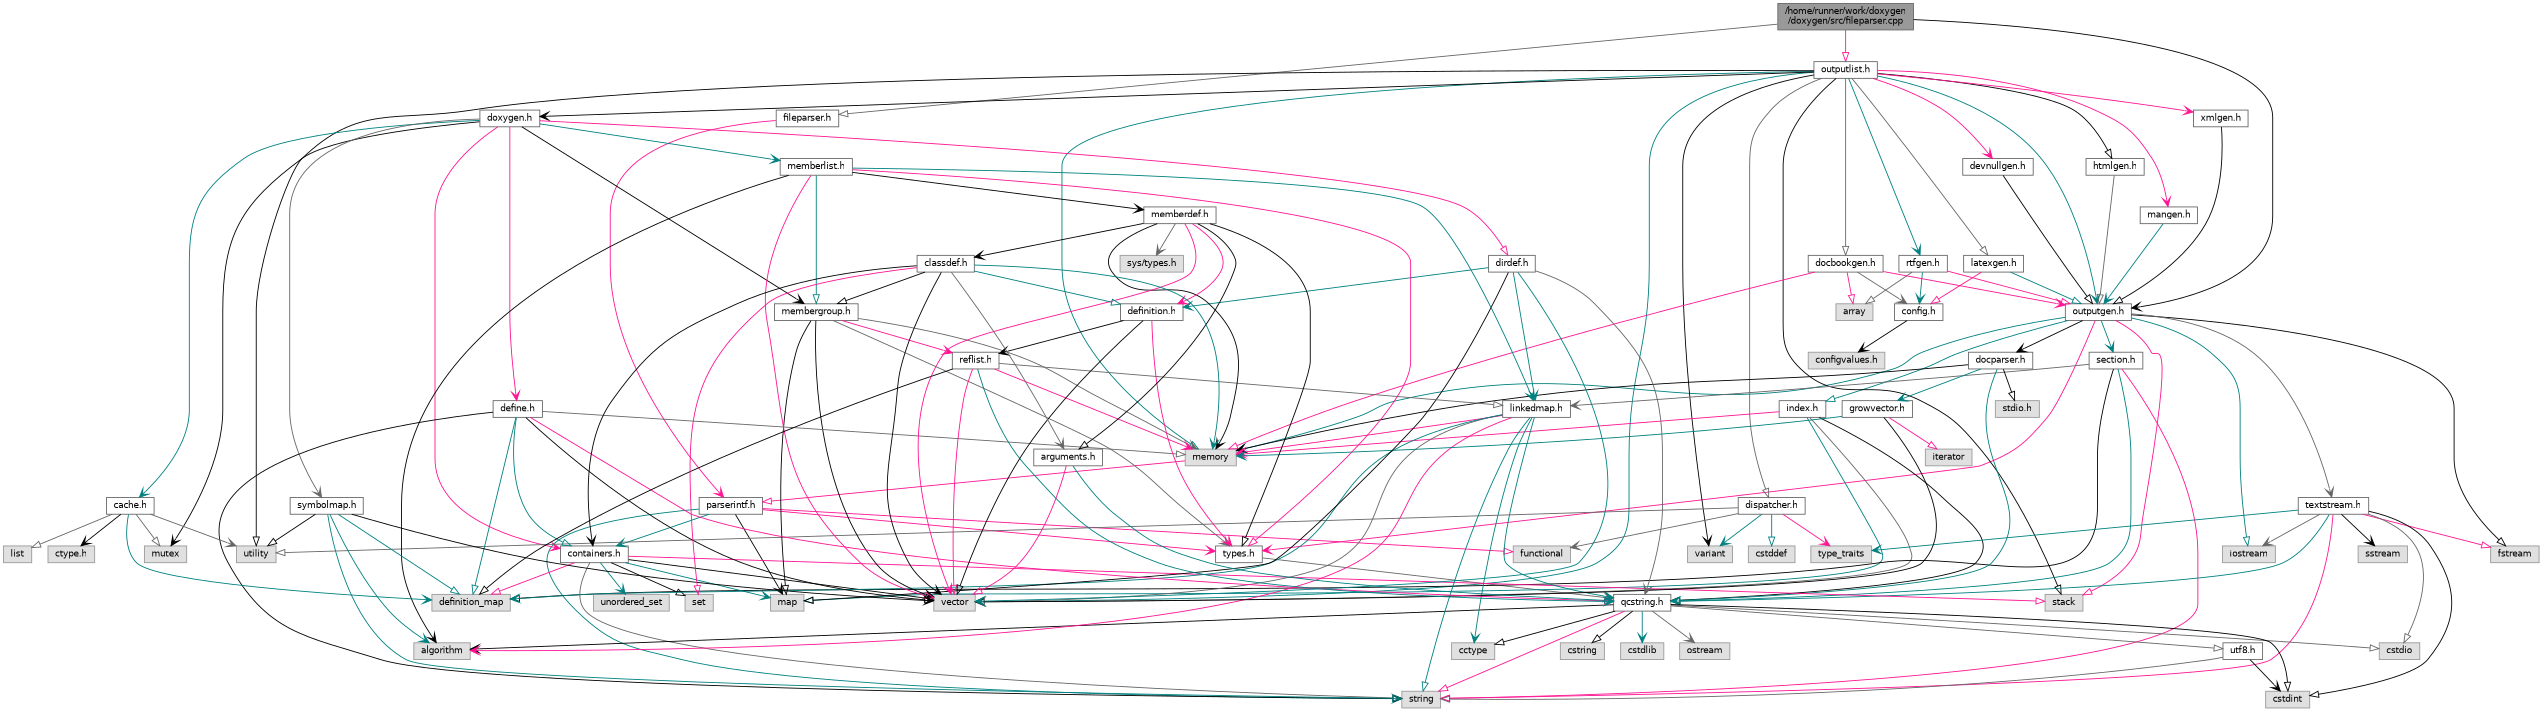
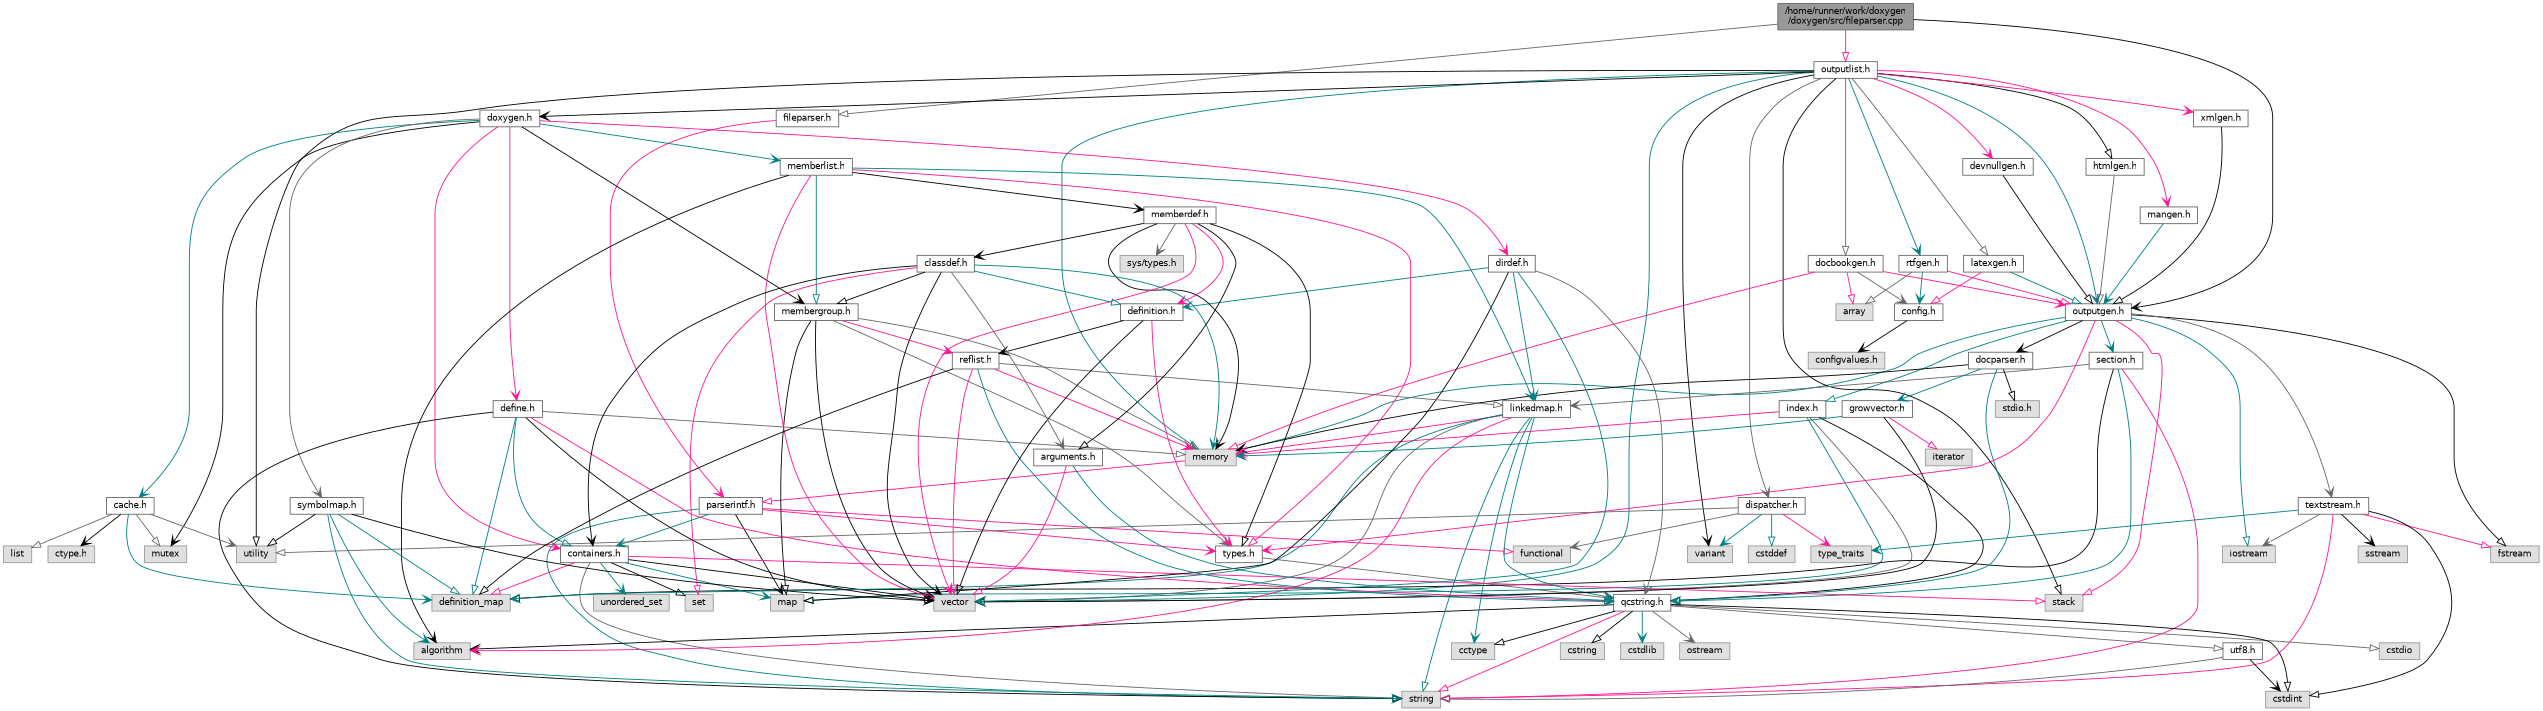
  digraph {
    node [color=grey40 fillcolor=white fontname=Helvetica fontsize=10 shape=box style=filled]
    edge [arrowhead=vee color=black fontname=Helvetica fontsize=10 labelfontname=Helvetica labelfontsize=10 style=solid]
    n1 [color=gray40 fillcolor=grey60 fontcolor=black height=0.2 label="/home/runner/work/doxygen\l/doxygen/src/fileparser.cpp" width=0.4]
    n2 [height=0.2 label="fileparser.h" width=0.4]
    n3 [height=0.2 label="outputgen.h" width=0.4]
    n4 [height=0.2 label="outputlist.h" width=0.4]
    n5 [height=0.2 label="parserintf.h" width=0.4]
    n6 [color=grey60 fillcolor="#E0E0E0" height=0.2 label=memory width=0.4]
    n7 [height=0.2 label="types.h" width=0.4]
    n8 [color=grey60 fillcolor="#E0E0E0" height=0.2 label=stack width=0.4]
    n9 [color=grey60 fillcolor="#E0E0E0" height=0.2 label=iostream width=0.4]
    n10 [color=grey60 fillcolor="#E0E0E0" height=0.2 label=fstream width=0.4]
    n11 [height=0.2 label="index.h" width=0.4]
    n12 [height=0.2 label="section.h" width=0.4]
    n13 [height=0.2 label="textstream.h" width=0.4]
    n14 [height=0.2 label="docparser.h" width=0.4]
    n15 [color=grey60 fillcolor="#E0E0E0" height=0.2 label=vector width=0.4]
    n16 [color=grey60 fillcolor="#E0E0E0" height=0.2 label=utility width=0.4]
    n17 [color=grey60 fillcolor="#E0E0E0" height=0.2 label=variant width=0.4]
    n18 [height=0.2 label="doxygen.h" width=0.4]
    n19 [height=0.2 label="dispatcher.h" width=0.4]
    n20 [height=0.2 label="htmlgen.h" width=0.4]
    n21 [height=0.2 label="latexgen.h" width=0.4]
    n22 [height=0.2 label="rtfgen.h" width=0.4]
    n23 [height=0.2 label="mangen.h" width=0.4]
    n24 [height=0.2 label="docbookgen.h" width=0.4]
    n25 [height=0.2 label="xmlgen.h" width=0.4]
    n26 [height=0.2 label="devnullgen.h" width=0.4]
    n27 [color=grey60 fillcolor="#E0E0E0" height=0.2 label=functional width=0.4]
    n28 [color=grey60 fillcolor="#E0E0E0" height=0.2 label=map width=0.4]
    n29 [color=grey60 fillcolor="#E0E0E0" height=0.2 label=string width=0.4]
    n30 [height=0.2 label="containers.h" width=0.4]
    n31 [height=0.2 label="qcstring.h" width=0.4]
    n32 [color=grey60 fillcolor="#E0E0E0" height=0.2 label=set width=0.4]
    n33 [color=grey60 fillcolor="#E0E0E0" height=0.2 label=unordered_set width=0.4]
    n34 [color=grey60 fillcolor="#E0E0E0" height=0.2 label=definition_map width=0.4]
    n35 [color=grey60 fillcolor="#E0E0E0" height=0.2 label=algorithm width=0.4]
    n36 [color=grey60 fillcolor="#E0E0E0" height=0.2 label=cctype width=0.4]
    n37 [color=grey60 fillcolor="#E0E0E0" height=0.2 label=cstring width=0.4]
    n38 [color=grey60 fillcolor="#E0E0E0" height=0.2 label=cstdio width=0.4]
    n39 [color=grey60 fillcolor="#E0E0E0" height=0.2 label=cstdlib width=0.4]
    n40 [color=grey60 fillcolor="#E0E0E0" height=0.2 label=cstdint width=0.4]
    n41 [color=grey60 fillcolor="#E0E0E0" height=0.2 label=ostream width=0.4]
    n42 [height=0.2 label="utf8.h" width=0.4]
    n43 [height=0.2 label="linkedmap.h" width=0.4]
    n44 [color=grey60 fillcolor="#E0E0E0" height=0.2 label=sstream width=0.4]
    n45 [color=grey60 fillcolor="#E0E0E0" height=0.2 label=type_traits width=0.4]
    n46 [color=grey60 fillcolor="#E0E0E0" height=0.2 label="stdio.h" width=0.4]
    n47 [height=0.2 label="growvector.h" width=0.4]
    n48 [color=grey60 fillcolor="#E0E0E0" height=0.2 label=iterator width=0.4]
    n49 [color=grey60 fillcolor="#E0E0E0" height=0.2 label=mutex width=0.4]
    n50 [height=0.2 label="membergroup.h" width=0.4]
    n51 [height=0.2 label="dirdef.h" width=0.4]
    n52 [height=0.2 label="memberlist.h" width=0.4]
    n53 [height=0.2 label="define.h" width=0.4]
    n54 [height=0.2 label="cache.h" width=0.4]
    n55 [height=0.2 label="symbolmap.h" width=0.4]
    n56 [color=grey60 fillcolor="#E0E0E0" height=0.2 label=cstddef width=0.4]
    n57 [height=0.2 label="config.h" width=0.4]
    n58 [color=grey60 fillcolor="#E0E0E0" height=0.2 label=array width=0.4]
    n59 [height=0.2 label="reflist.h" width=0.4]
    n60 [height=0.2 label="definition.h" width=0.4]
    n61 [height=0.2 label="memberdef.h" width=0.4]
    n62 [color=grey60 fillcolor="#E0E0E0" height=0.2 label=list width=0.4]
    n63 [color=grey60 fillcolor="#E0E0E0" height=0.2 label="ctype.h" width=0.4]
    n64 [color=grey60 fillcolor="#E0E0E0" height=0.2 label="sys/types.h" width=0.4]
    n65 [height=0.2 label="arguments.h" width=0.4]
    n66 [height=0.2 label="classdef.h" width=0.4]
    n67 [color=grey60 fillcolor="#E0E0E0" height=0.2 label="configvalues.h" width=0.4]
    n1 -> n2 [arrowhead=onormal color=gray40]
    n1 -> n3
    n1 -> n4 [arrowhead=onormal color=deeppink]
    n2 -> n5 [color=deeppink]
    n3 -> n6 [color=teal]
    n3 -> n7 [color=deeppink]
    n3 -> n8 [arrowhead=onormal color=deeppink]
    n3 -> n9 [arrowhead=onormal color=teal]
    n3 -> n10 [arrowhead=onormal]
    n3 -> n11 [arrowhead=onormal color=teal]
    n3 -> n12 [color=teal]
    n3 -> n13 [color=gray40]
    n3 -> n14
    n4 -> n3 [color=teal]
    n4 -> n6 [arrowhead=onormal color=teal]
    n4 -> n8 [arrowhead=onormal]
    n4 -> n15 [color=teal]
    n4 -> n16 [arrowhead=onormal]
    n4 -> n17
    n4 -> n18
-   n4 -> n19 [arrowhead=onormal color=gray40]
+   n4 -> n19 [color=gray40]
    n4 -> n20 [arrowhead=onormal]
    n4 -> n21 [arrowhead=onormal color=gray40]
    n4 -> n22 [color=teal]
    n4 -> n23 [color=deeppink]
    n4 -> n24 [arrowhead=onormal color=gray40]
    n4 -> n25 [color=deeppink]
    n4 -> n26 [color=deeppink]
    n5 -> n7 [color=deeppink]
    n5 -> n27 [arrowhead=onormal color=deeppink]
    n5 -> n28
    n5 -> n29 [color=teal]
    n5 -> n30 [color=teal]
    n6 -> n5 [arrowhead=onormal color=deeppink]
    n7 -> n31 [color=gray40]
    n11 -> n6 [color=deeppink]
    n11 -> n15 [color=gray40]
    n11 -> n28 [arrowhead=onormal color=teal]
    n11 -> n31 [arrowhead=onormal]
    n12 -> n29 [arrowhead=onormal color=deeppink]
    n12 -> n31 [color=teal]
    n12 -> n34 [arrowhead=onormal]
    n12 -> n43 [color=gray40]
    n13 -> n9 [color=gray40]
    n13 -> n10 [arrowhead=onormal color=deeppink]
    n13 -> n29 [arrowhead=onormal color=deeppink]
-   n13 -> n31 [arrowhead=onormal color=teal]
-   n13 -> n38 [arrowhead=onormal color=gray40]
    n13 -> n40 [arrowhead=onormal]
    n13 -> n44
    n13 -> n45 [color=teal]
    n14 -> n6
    n14 -> n31 [arrowhead=onormal color=teal]
    n14 -> n46 [arrowhead=onormal]
    n14 -> n47 [color=teal]
    n18 -> n30 [color=deeppink]
    n18 -> n49
    n18 -> n50
-   n18 -> n51 [arrowhead=onormal color=deeppink]
+   n18 -> n51 [color=deeppink]
    n18 -> n52 [color=teal]
    n18 -> n53 [color=deeppink]
    n18 -> n54 [color=teal]
    n18 -> n55 [color=gray40]
    n19 -> n16 [arrowhead=onormal color=gray40]
    n19 -> n17 [color=teal]
    n19 -> n27 [color=gray40]
    n19 -> n45 [color=deeppink]
    n19 -> n56 [arrowhead=onormal color=teal]
    n20 -> n3 [arrowhead=onormal color=gray40]
    n21 -> n3 [arrowhead=onormal color=teal]
    n21 -> n57 [arrowhead=onormal color=deeppink]
    n22 -> n3 [arrowhead=onormal color=deeppink]
    n22 -> n57 [color=teal]
    n22 -> n58 [arrowhead=onormal color=gray40]
    n23 -> n3 [color=teal]
    n24 -> n3 [color=deeppink]
    n24 -> n6 [arrowhead=onormal color=deeppink]
    n24 -> n57 [color=gray40]
    n24 -> n58 [arrowhead=onormal color=deeppink]
    n25 -> n3 [arrowhead=onormal]
    n26 -> n3 [arrowhead=onormal]
    n30 -> n8 [arrowhead=onormal color=deeppink]
    n30 -> n15 [arrowhead=onormal]
    n30 -> n28 [color=teal]
    n30 -> n29 [arrowhead=onormal color=gray40]
    n30 -> n32 [arrowhead=onormal]
    n30 -> n33 [color=teal]
    n30 -> n34 [arrowhead=onormal color=deeppink]
    n31 -> n29 [arrowhead=onormal color=deeppink]
    n31 -> n35
    n31 -> n36 [arrowhead=onormal]
    n31 -> n37 [arrowhead=onormal]
    n31 -> n38 [arrowhead=onormal color=gray40]
    n31 -> n39 [color=teal]
    n31 -> n40 [arrowhead=onormal]
    n31 -> n41 [color=gray40]
    n31 -> n42 [arrowhead=onormal color=gray40]
    n42 -> n29 [arrowhead=onormal color=gray40]
    n42 -> n40
    n43 -> n6 [color=deeppink]
    n43 -> n15 [color=gray40]
    n43 -> n29 [arrowhead=onormal color=teal]
    n43 -> n31 [color=teal]
    n43 -> n34 [color=teal]
    n43 -> n35 [color=deeppink]
    n43 -> n36 [color=teal]
    n47 -> n6 [color=teal]
    n47 -> n15 [arrowhead=onormal]
    n47 -> n48 [arrowhead=onormal color=deeppink]
    n50 -> n6 [color=gray40]
    n50 -> n7 [color=gray40]
    n50 -> n15
    n50 -> n28 [arrowhead=onormal]
    n50 -> n59 [color=deeppink]
    n51 -> n15 [color=teal]
    n51 -> n28 [arrowhead=onormal]
    n51 -> n31 [color=gray40]
    n51 -> n43 [color=teal]
    n51 -> n60 [color=teal]
    n52 -> n7 [arrowhead=onormal color=deeppink]
    n52 -> n15 [arrowhead=onormal color=deeppink]
    n52 -> n35
    n52 -> n43 [color=teal]
    n52 -> n50 [arrowhead=onormal color=teal]
    n52 -> n61
    n53 -> n6 [arrowhead=onormal color=gray40]
    n53 -> n15 [arrowhead=onormal]
    n53 -> n29 [arrowhead=onormal]
    n53 -> n30 [arrowhead=onormal color=teal]
    n53 -> n31 [arrowhead=onormal color=deeppink]
    n53 -> n34 [arrowhead=onormal color=teal]
    n54 -> n16 [color=gray40]
    n54 -> n34 [color=teal]
    n54 -> n49 [arrowhead=onormal color=gray40]
    n54 -> n62 [arrowhead=onormal color=gray40]
    n54 -> n63
    n55 -> n15
    n55 -> n16 [arrowhead=onormal]
    n55 -> n29 [arrowhead=onormal color=teal]
    n55 -> n34 [arrowhead=onormal color=teal]
    n55 -> n35 [color=teal]
    n57 -> n67
    n59 -> n6 [color=deeppink]
    n59 -> n15 [arrowhead=onormal color=deeppink]
    n59 -> n31 [color=teal]
    n59 -> n34 [arrowhead=onormal]
    n59 -> n43 [arrowhead=onormal color=gray40]
    n60 -> n7 [color=deeppink]
    n60 -> n15 [arrowhead=onormal]
    n60 -> n59
    n61 -> n6
    n61 -> n7 [arrowhead=onormal]
    n61 -> n15 [color=deeppink]
    n61 -> n60 [color=deeppink]
    n61 -> n64 [color=gray40]
    n61 -> n65 [arrowhead=onormal]
    n61 -> n66
    n65 -> n15 [arrowhead=onormal color=deeppink]
    n65 -> n31 [arrowhead=onormal color=teal]
    n66 -> n6 [color=teal]
    n66 -> n15
    n66 -> n30
    n66 -> n32 [arrowhead=onormal color=deeppink]
    n66 -> n50 [arrowhead=onormal]
    n66 -> n60 [arrowhead=onormal color=teal]
    n66 -> n65 [color=gray40]
  }
